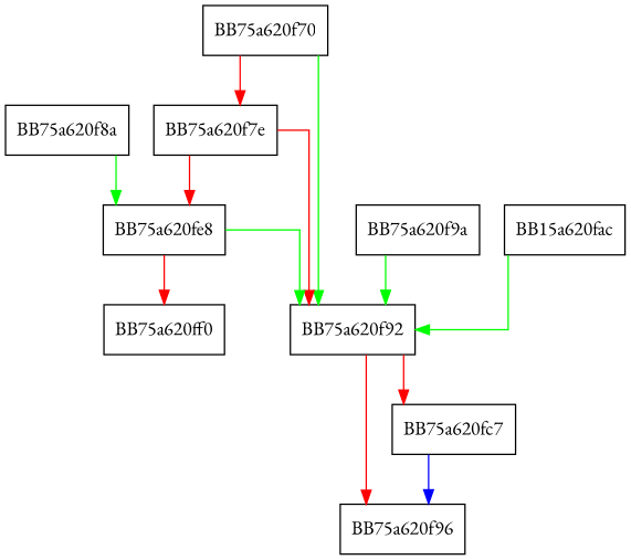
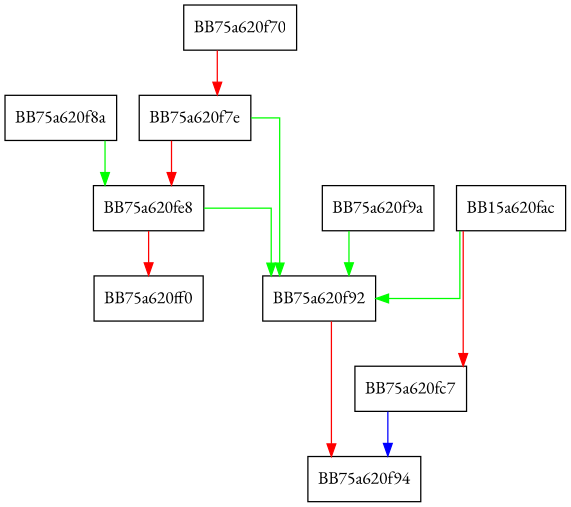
  digraph {
    fontname="EB Garamond"
    splines=ortho
    node [fontname="EB Garamond" shape=box]
    edge [color=green fontname="EB Garamond"]
    BB75a620f70
    BB75a620f92
    BB75a620f7e
-   BB75a620f94 [label=BB75a620f96]
+   BB75a620f94
    BB75a620fe8
    BB75a620f8a
    BB75a620ff0
    BB75a620f9a
    n9 [label=BB15a620fac]
    n10 [label=BB75a620fc7]
-   BB75a620f70 -> BB75a620f92
    BB75a620f70 -> BB75a620f7e [color=red]
    BB75a620f92 -> BB75a620f94 [color=red]
-   BB75a620f7e -> BB75a620f92 [color=red]
+   BB75a620f7e -> BB75a620f92
    BB75a620f7e -> BB75a620fe8 [color=red]
    BB75a620fe8 -> BB75a620f92
    BB75a620fe8 -> BB75a620ff0 [color=red]
    BB75a620f8a -> BB75a620fe8
    BB75a620f9a -> BB75a620f92
    n9 -> BB75a620f92
-   BB75a620f92 -> n10 [color=red]
+   n9 -> n10 [color=red]
    n10 -> BB75a620f94 [color=blue]
  }
